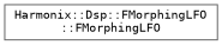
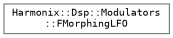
  digraph {
    rankdir=LR
    fontname="DejaVu Sans Mono"
-   n1 [color=grey40 fillcolor=white fontname="DejaVu Sans Mono" fontsize=10 height=0.2 label="Harmonix::Dsp::FMorphingLFO\l::FMorphingLFO" shape=box style=filled width=0.4]
+   n1 [color=grey40 fillcolor=white fontname="DejaVu Sans Mono" fontsize=10 height=0.2 label="Harmonix::Dsp::Modulators\l::FMorphingLFO" shape=box style=filled width=0.4]
  }
